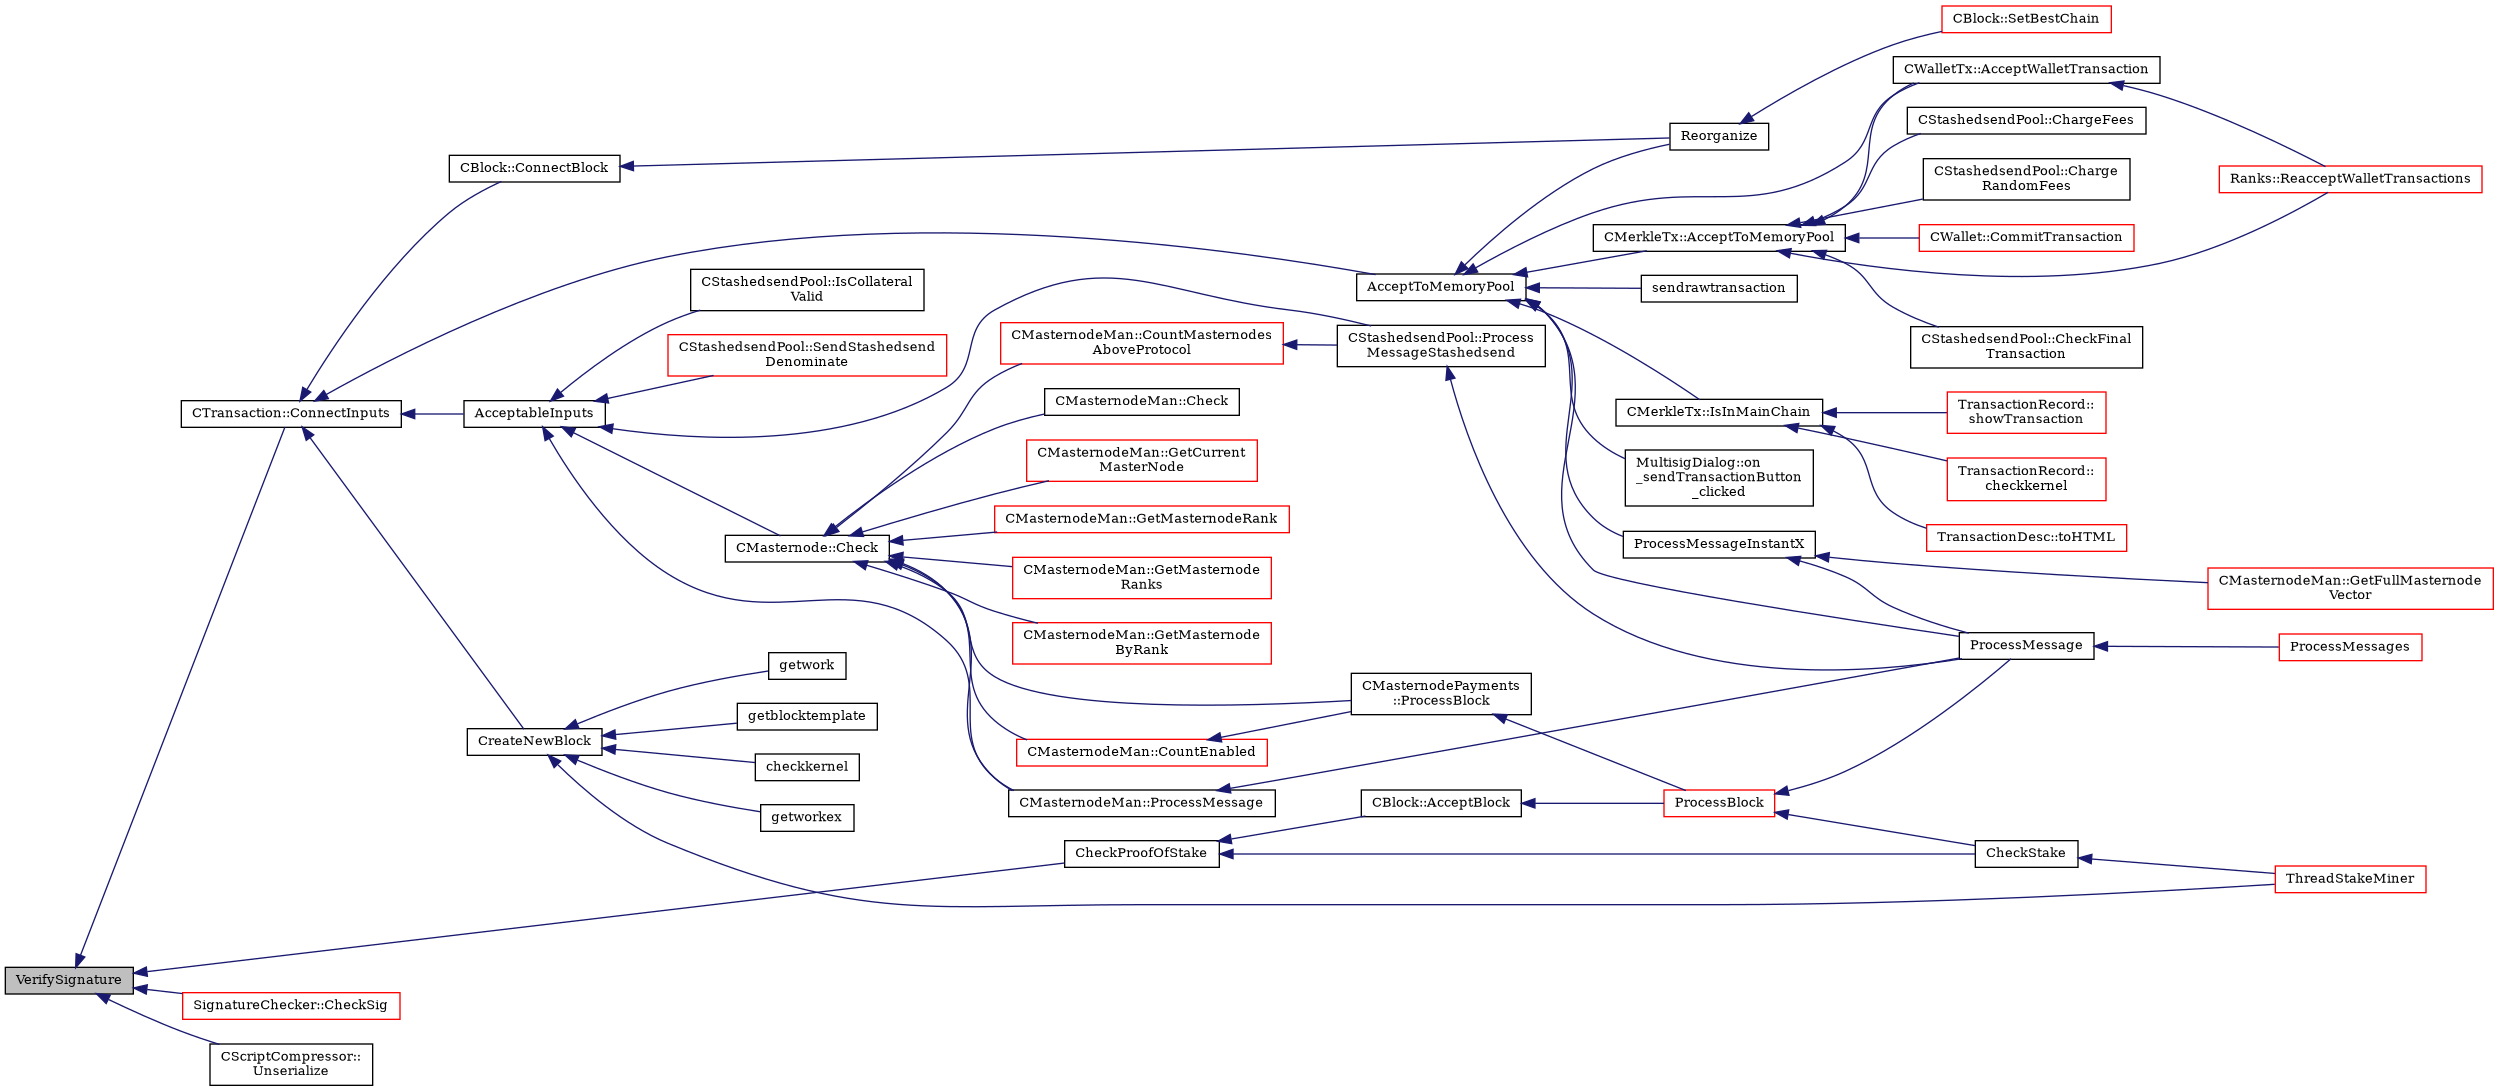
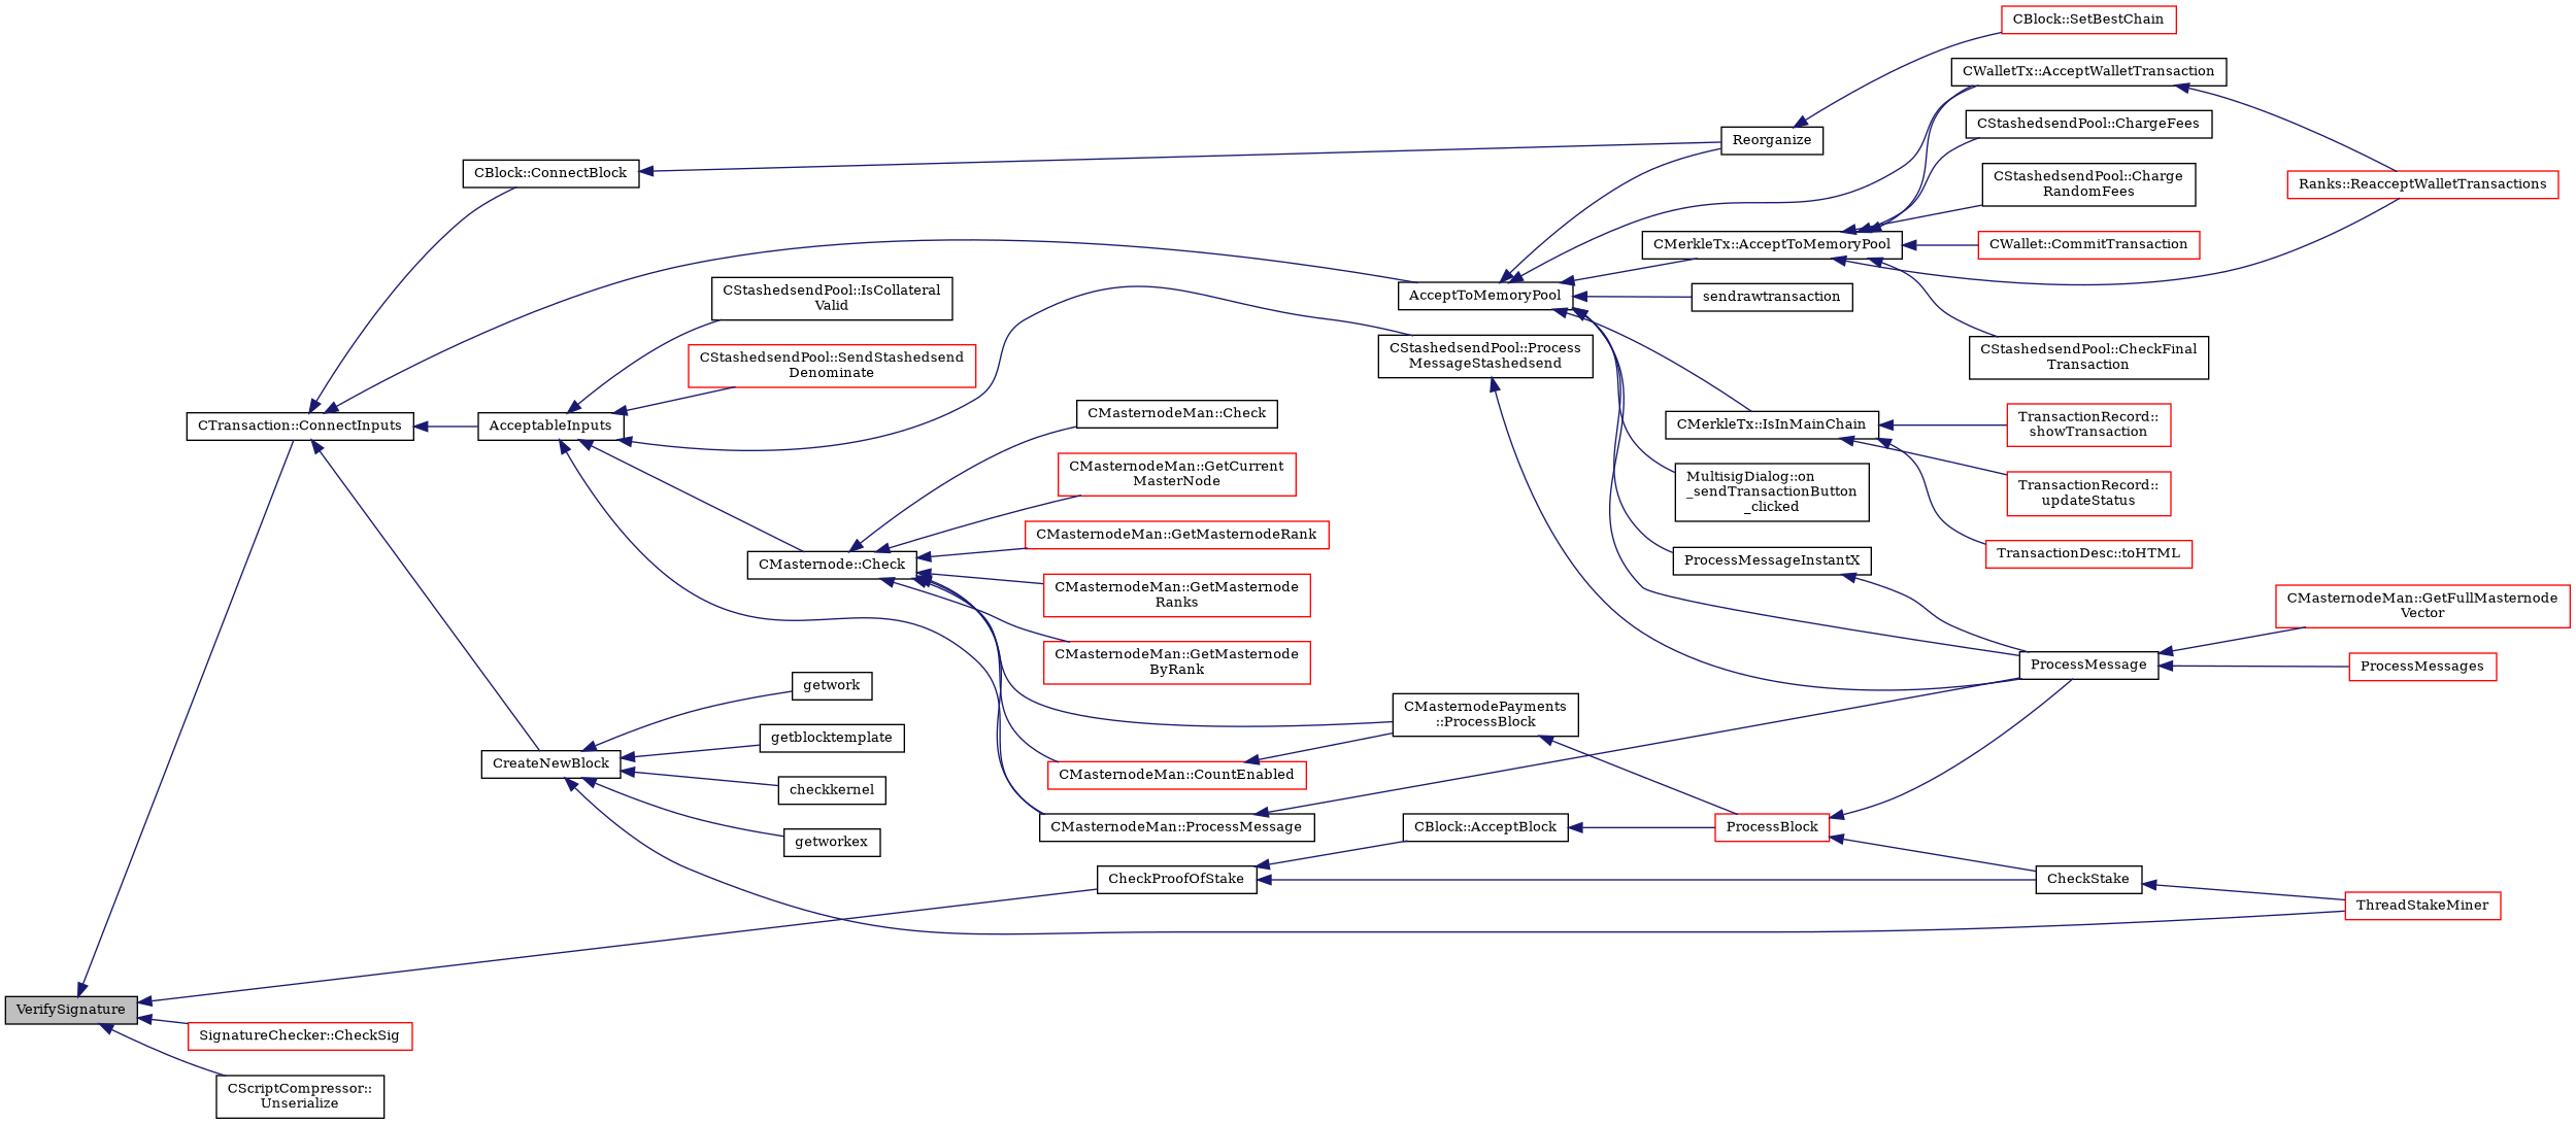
  digraph {
    fontname="DejaVu Serif"
    rankdir=LR
    node [color=black fillcolor=white fontname="DejaVu Serif" fontsize=10 shape=record style=filled]
    edge [color=midnightblue dir=back fontname="DejaVu Serif" fontsize=10 labelfontname=Helvetica labelfontsize=10 style=solid]
    n1 [fillcolor=grey75 fontcolor=black height=0.2 label=VerifySignature width=0.4]
    n2 [height=0.2 label="CTransaction::ConnectInputs" width=0.4]
    n3 [color=red height=0.2 label="SignatureChecker::CheckSig" width=0.4]
    n4 [height=0.2 label="CScriptCompressor::\lUnserialize" width=0.4]
    n5 [height=0.2 label=CheckProofOfStake width=0.4]
    n6 [height=0.2 label=AcceptToMemoryPool width=0.4]
    n7 [height=0.2 label=AcceptableInputs width=0.4]
    n8 [height=0.2 label="CBlock::ConnectBlock" width=0.4]
    n9 [height=0.2 label=CreateNewBlock width=0.4]
    n10 [height=0.2 label=CheckStake width=0.4]
    n11 [height=0.2 label="CBlock::AcceptBlock" width=0.4]
    n12 [height=0.2 label=ProcessMessageInstantX width=0.4]
    n13 [height=0.2 label=ProcessMessage width=0.4]
    n14 [height=0.2 label="CMerkleTx::AcceptToMemoryPool" width=0.4]
    n15 [height=0.2 label="CWalletTx::AcceptWalletTransaction" width=0.4]
    n16 [height=0.2 label=Reorganize width=0.4]
    n17 [height=0.2 label="CMerkleTx::IsInMainChain" width=0.4]
    n18 [height=0.2 label="MultisigDialog::on\l_sendTransactionButton\l_clicked" width=0.4]
    n19 [height=0.2 label=sendrawtransaction width=0.4]
    n20 [height=0.2 label="CMasternode::Check" width=0.4]
    n21 [height=0.2 label="CStashedsendPool::Process\lMessageStashedsend" width=0.4]
    n22 [height=0.2 label="CMasternodeMan::ProcessMessage" width=0.4]
    n23 [height=0.2 label="CStashedsendPool::IsCollateral\lValid" width=0.4]
    n24 [color=red height=0.2 label="CStashedsendPool::SendStashedsend\lDenominate" width=0.4]
    n25 [color=red height=0.2 label=ThreadStakeMiner width=0.4]
    n26 [height=0.2 label=checkkernel width=0.4]
    n27 [height=0.2 label=getworkex width=0.4]
    n28 [height=0.2 label=getwork width=0.4]
    n29 [height=0.2 label=getblocktemplate width=0.4]
    n30 [color=red height=0.2 label=ProcessMessages width=0.4]
    n31 [color=red height=0.2 label="CMasternodeMan::GetFullMasternode\lVector" width=0.4]
    n32 [color=red height=0.2 label="Ranks::ReacceptWalletTransactions" width=0.4]
    n33 [height=0.2 label="CStashedsendPool::CheckFinal\lTransaction" width=0.4]
    n34 [height=0.2 label="CStashedsendPool::ChargeFees" width=0.4]
    n35 [height=0.2 label="CStashedsendPool::Charge\lRandomFees" width=0.4]
    n36 [color=red height=0.2 label="CWallet::CommitTransaction" width=0.4]
    n37 [color=red height=0.2 label="CBlock::SetBestChain" width=0.4]
    n38 [color=red height=0.2 label="TransactionDesc::toHTML" width=0.4]
    n39 [color=red height=0.2 label="TransactionRecord::\lshowTransaction" width=0.4]
-   n40 [color=red height=0.2 label="TransactionRecord::\lcheckkernel" width=0.4]
+   n40 [color=red height=0.2 label="TransactionRecord::\lupdateStatus" width=0.4]
    n41 [height=0.2 label="CMasternodePayments\l::ProcessBlock" width=0.4]
    n42 [height=0.2 label="CMasternodeMan::Check" width=0.4]
    n43 [color=red height=0.2 label="CMasternodeMan::CountEnabled" width=0.4]
-   n44 [color=red height=0.2 label="CMasternodeMan::CountMasternodes\lAboveProtocol" width=0.4]
    n45 [color=red height=0.2 label="CMasternodeMan::GetCurrent\lMasterNode" width=0.4]
    n46 [color=red height=0.2 label="CMasternodeMan::GetMasternodeRank" width=0.4]
    n47 [color=red height=0.2 label="CMasternodeMan::GetMasternode\lRanks" width=0.4]
    n48 [color=red height=0.2 label="CMasternodeMan::GetMasternode\lByRank" width=0.4]
    n49 [color=red height=0.2 label=ProcessBlock width=0.4]
    n1 -> n2
    n1 -> n3
    n1 -> n4
    n1 -> n5
    n2 -> n6
    n2 -> n7
    n2 -> n8
    n2 -> n9
    n5 -> n10
    n5 -> n11
    n6 -> n12
    n6 -> n13
    n6 -> n14
    n6 -> n15
    n6 -> n16
    n6 -> n17
    n6 -> n18
    n6 -> n19
    n7 -> n20
    n7 -> n21
    n7 -> n22
    n7 -> n23
    n7 -> n24
    n8 -> n16
    n9 -> n25
    n9 -> n26
    n9 -> n27
    n9 -> n28
    n9 -> n29
    n10 -> n25
    n11 -> n49
    n12 -> n13
    n13 -> n30
-   n12 -> n31
+   n13 -> n31
    n14 -> n15
    n14 -> n32
    n14 -> n33
    n14 -> n34
    n14 -> n35
    n14 -> n36
    n15 -> n32
    n16 -> n37
    n17 -> n38
    n17 -> n39
    n17 -> n40
    n20 -> n22
    n20 -> n41
    n20 -> n42
    n20 -> n43
-   n20 -> n44
    n20 -> n45
    n20 -> n46
    n20 -> n47
    n20 -> n48
    n21 -> n13
    n22 -> n13
    n41 -> n49
    n43 -> n41
-   n44 -> n21
    n49 -> n10
    n49 -> n13
  }
